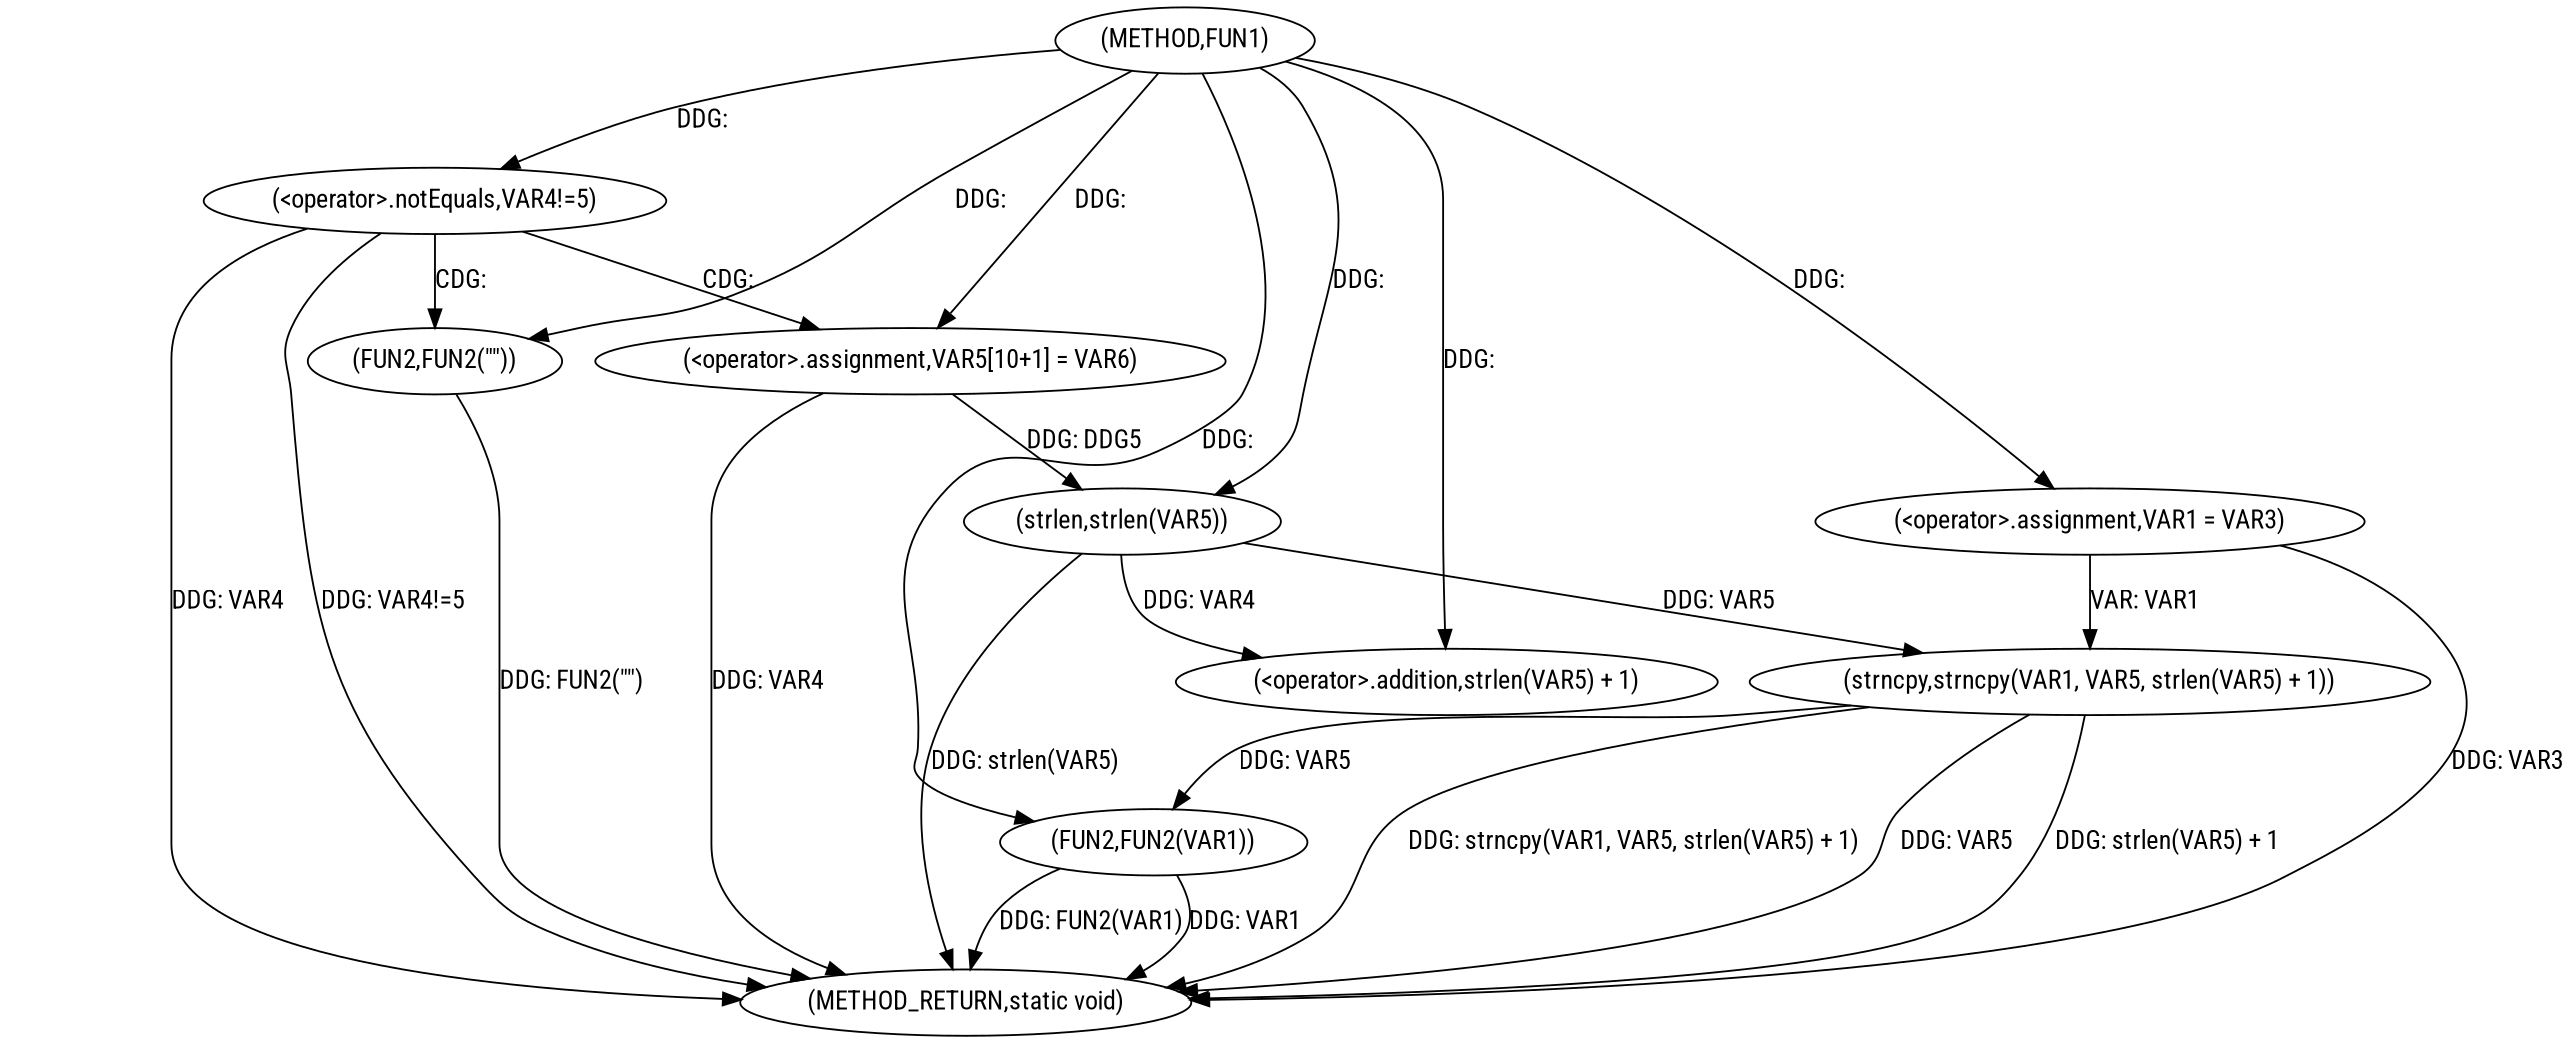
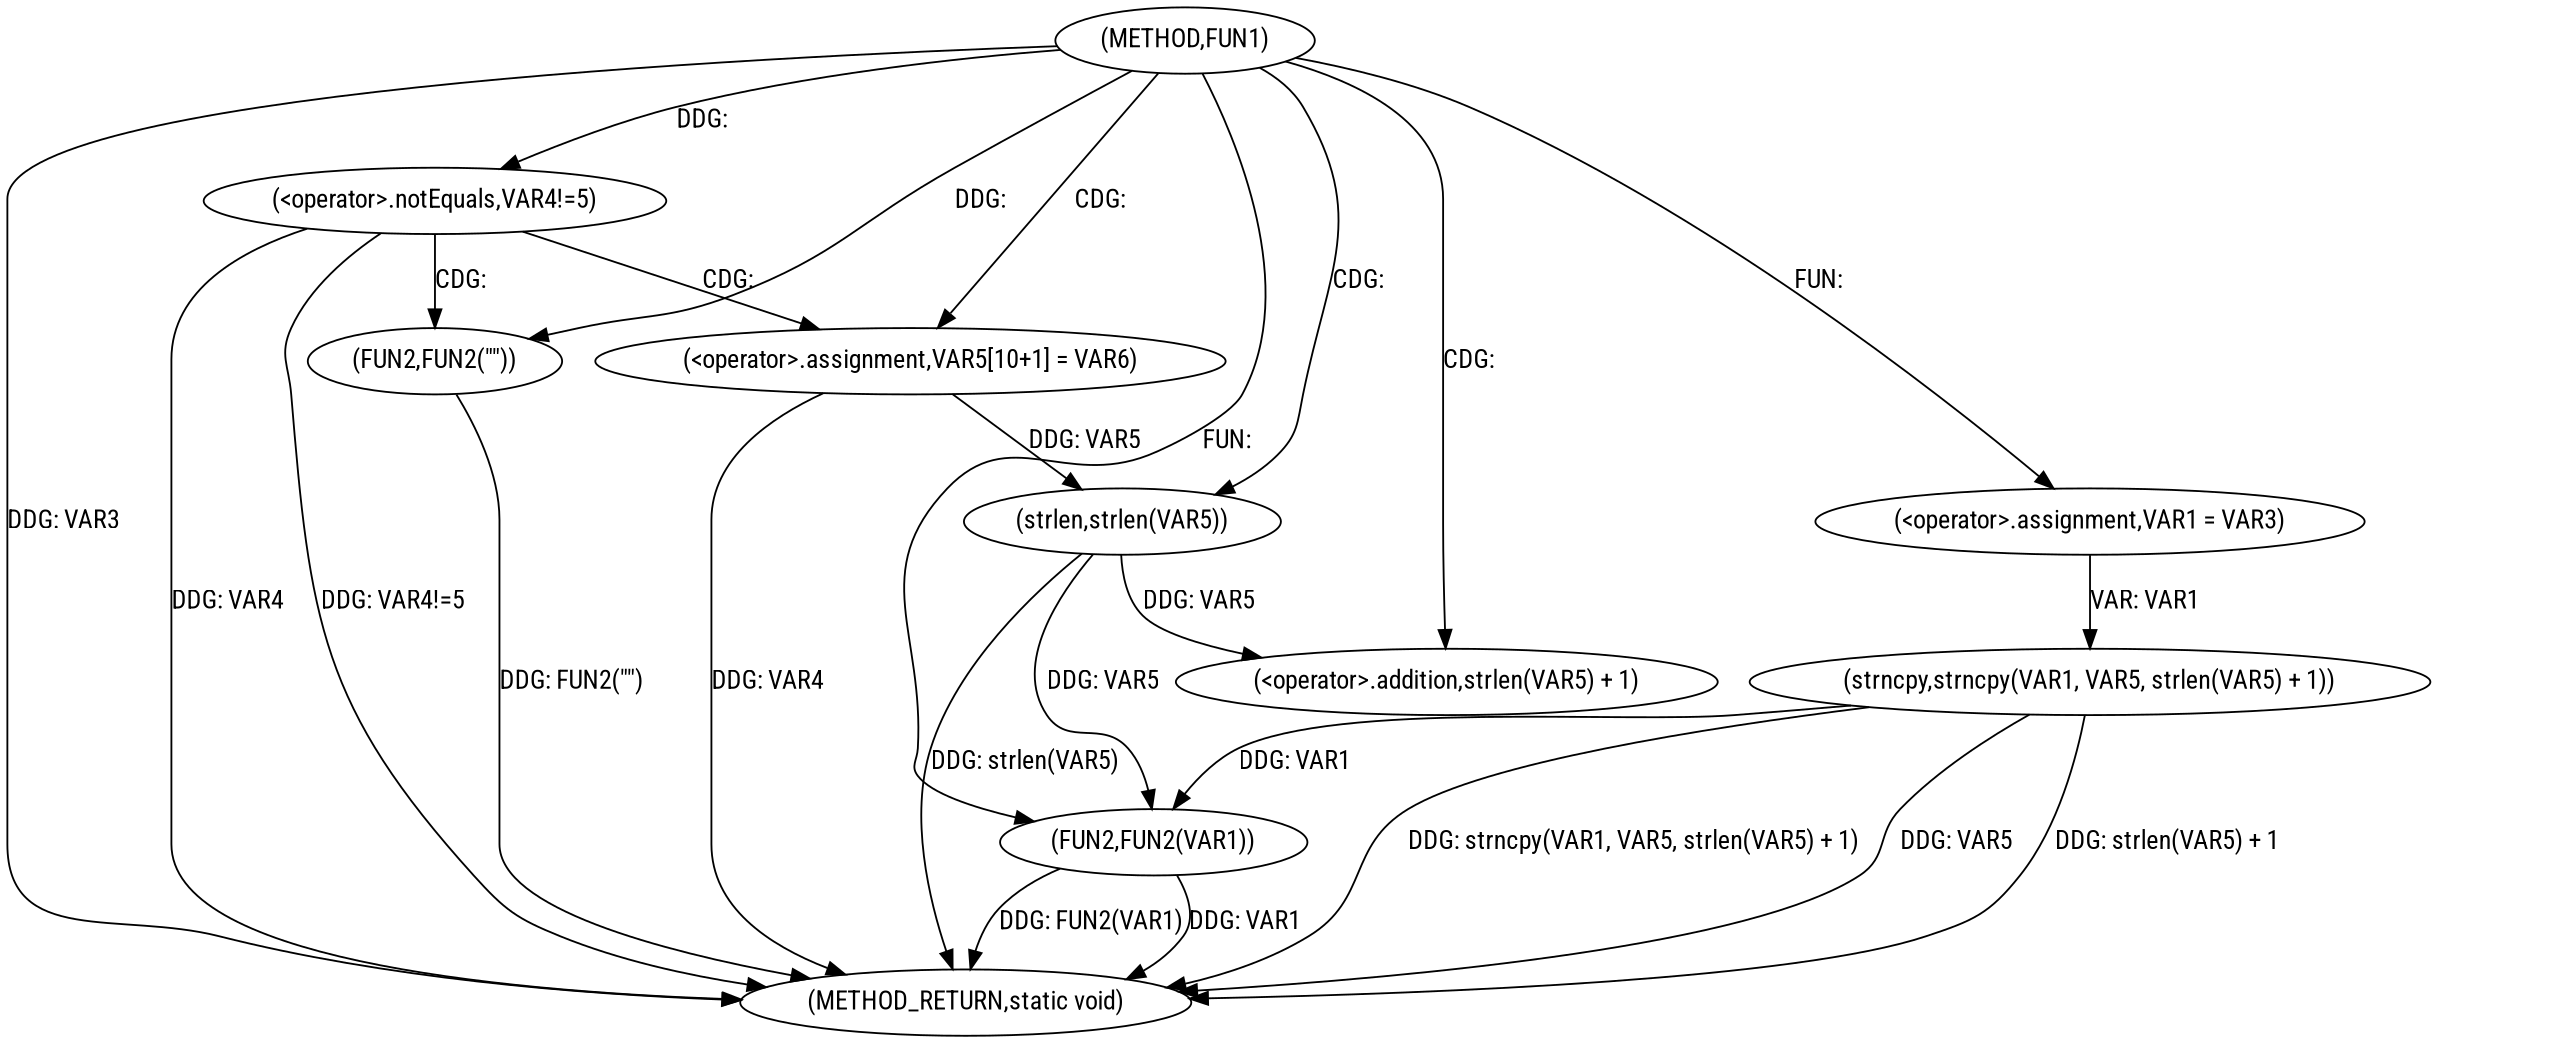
  digraph {
    fontname="Roboto Condensed"
    node [fontname="Roboto Condensed"]
    edge [fontname="Roboto Condensed"]
    n1 [label="(METHOD,FUN1)"]
    n2 [label="(<operator>.notEquals,VAR4!=5)"]
    n3 [label="(FUN2,FUN2(\"\"))"]
    n4 [label="(<operator>.assignment,VAR1 = VAR3)"]
    n5 [label="(<operator>.assignment,VAR5[10+1] = VAR6)"]
    n6 [label="(<operator>.addition,strlen(VAR5) + 1)"]
    n7 [label="(strlen,strlen(VAR5))"]
    n8 [label="(FUN2,FUN2(VAR1))"]
    n9 [label="(METHOD_RETURN,static void)"]
    n10 [label="(strncpy,strncpy(VAR1, VAR5, strlen(VAR5) + 1))"]
    n1 -> n2 [label="DDG: "]
    n1 -> n3 [label="DDG: "]
-   n1 -> n4 [label="DDG: "]
-   n1 -> n5 [label="DDG: "]
-   n1 -> n6 [label="DDG: "]
-   n1 -> n7 [label="DDG: "]
-   n1 -> n8 [label="DDG: "]
+   n1 -> n4 [label="FUN: "]
+   n1 -> n5 [label="CDG: "]
+   n1 -> n6 [label="CDG: "]
+   n1 -> n7 [label="CDG: "]
+   n1 -> n8 [label="FUN: "]
    n2 -> n3 [label="CDG: "]
    n2 -> n5 [label="CDG: "]
    n2 -> n9 [label="DDG: VAR4"]
    n2 -> n9 [label="DDG: VAR4!=5"]
    n3 -> n9 [label="DDG: FUN2(\"\")"]
-   n4 -> n9 [label="DDG: VAR3"]
+   n1 -> n9 [label="DDG: VAR3"]
    n4 -> n10 [label="VAR: VAR1"]
-   n5 -> n7 [label="DDG: DDG5"]
+   n5 -> n7 [label="DDG: VAR5"]
    n5 -> n9 [label="DDG: VAR4"]
-   n7 -> n6 [label="DDG: VAR4"]
+   n7 -> n6 [label="DDG: VAR5"]
    n7 -> n9 [label="DDG: strlen(VAR5)"]
-   n7 -> n10 [label="DDG: VAR5"]
+   n7 -> n8 [label="DDG: VAR5"]
    n8 -> n9 [label="DDG: FUN2(VAR1)"]
    n8 -> n9 [label="DDG: VAR1"]
-   n10 -> n8 [label="DDG: VAR5"]
+   n10 -> n8 [label="DDG: VAR1"]
    n10 -> n9 [label="DDG: strlen(VAR5) + 1"]
    n10 -> n9 [label="DDG: strncpy(VAR1, VAR5, strlen(VAR5) + 1)"]
    n10 -> n9 [label="DDG: VAR5"]
  }
